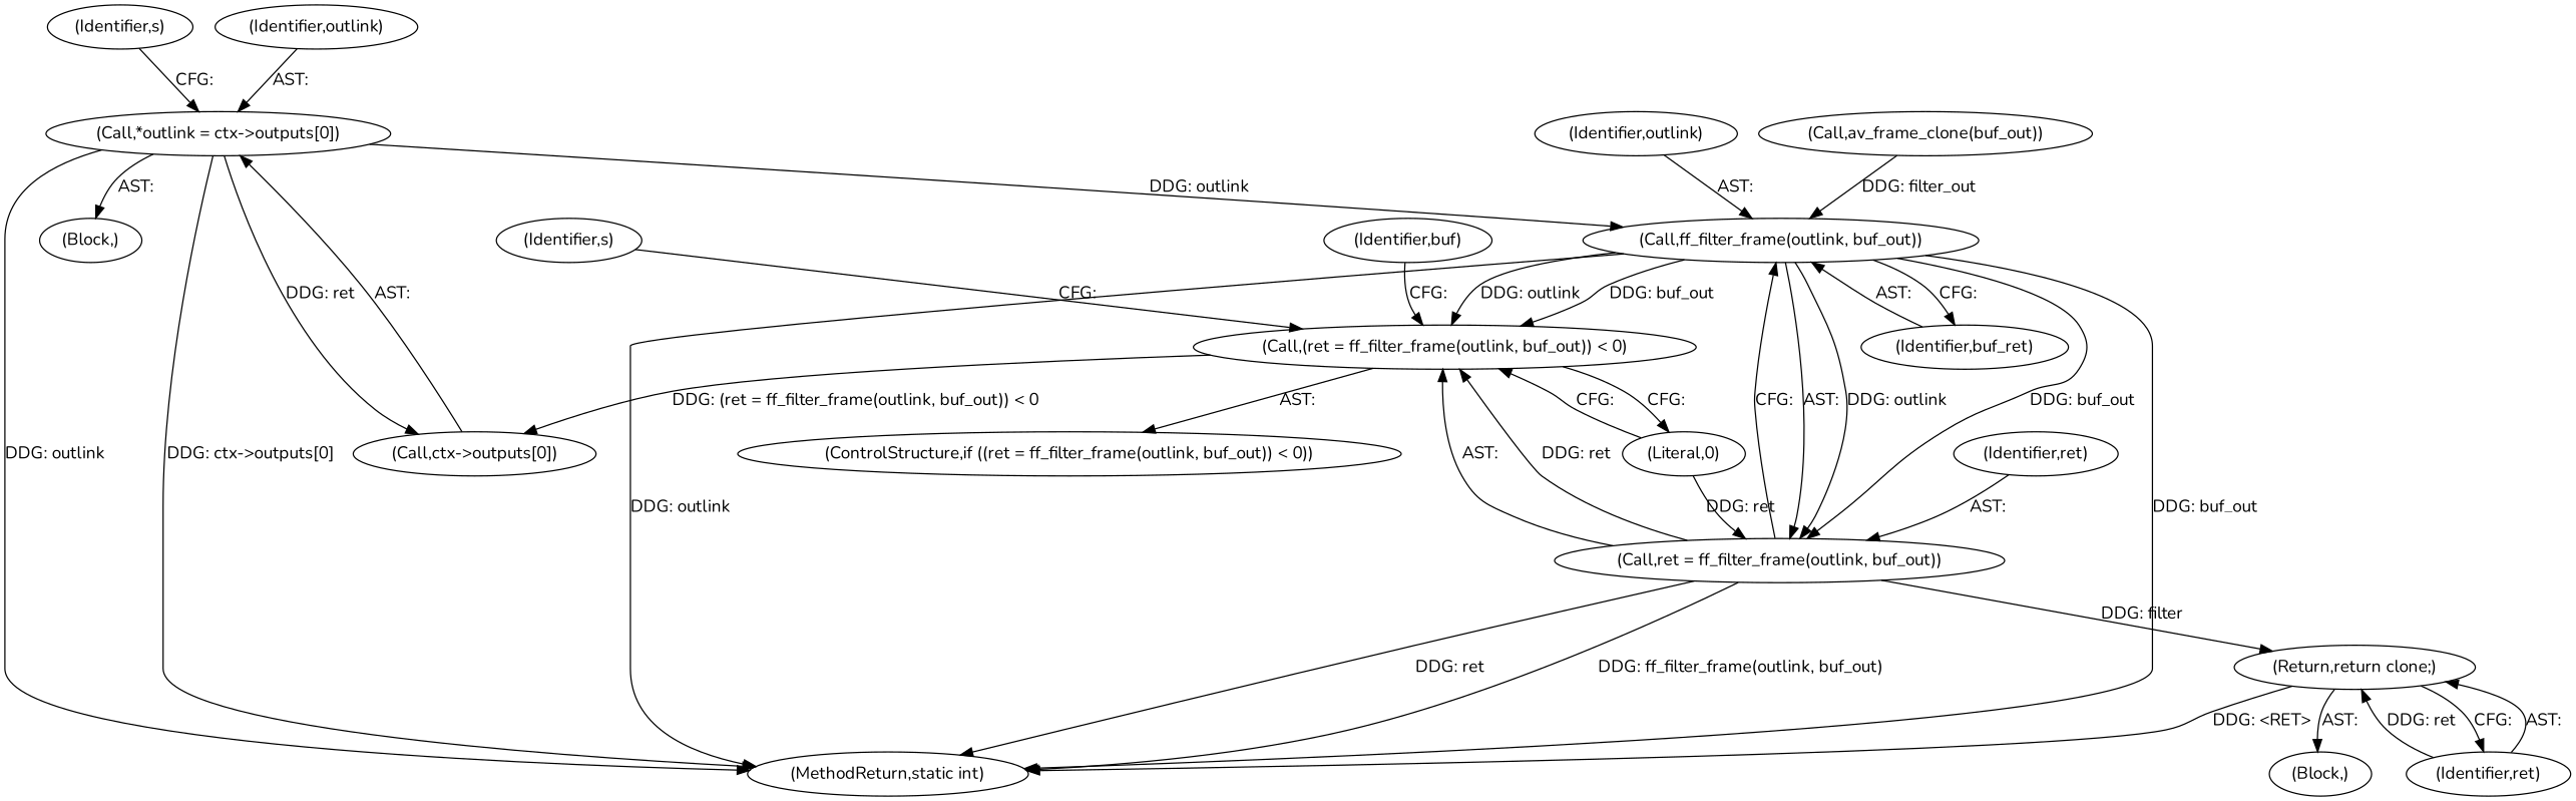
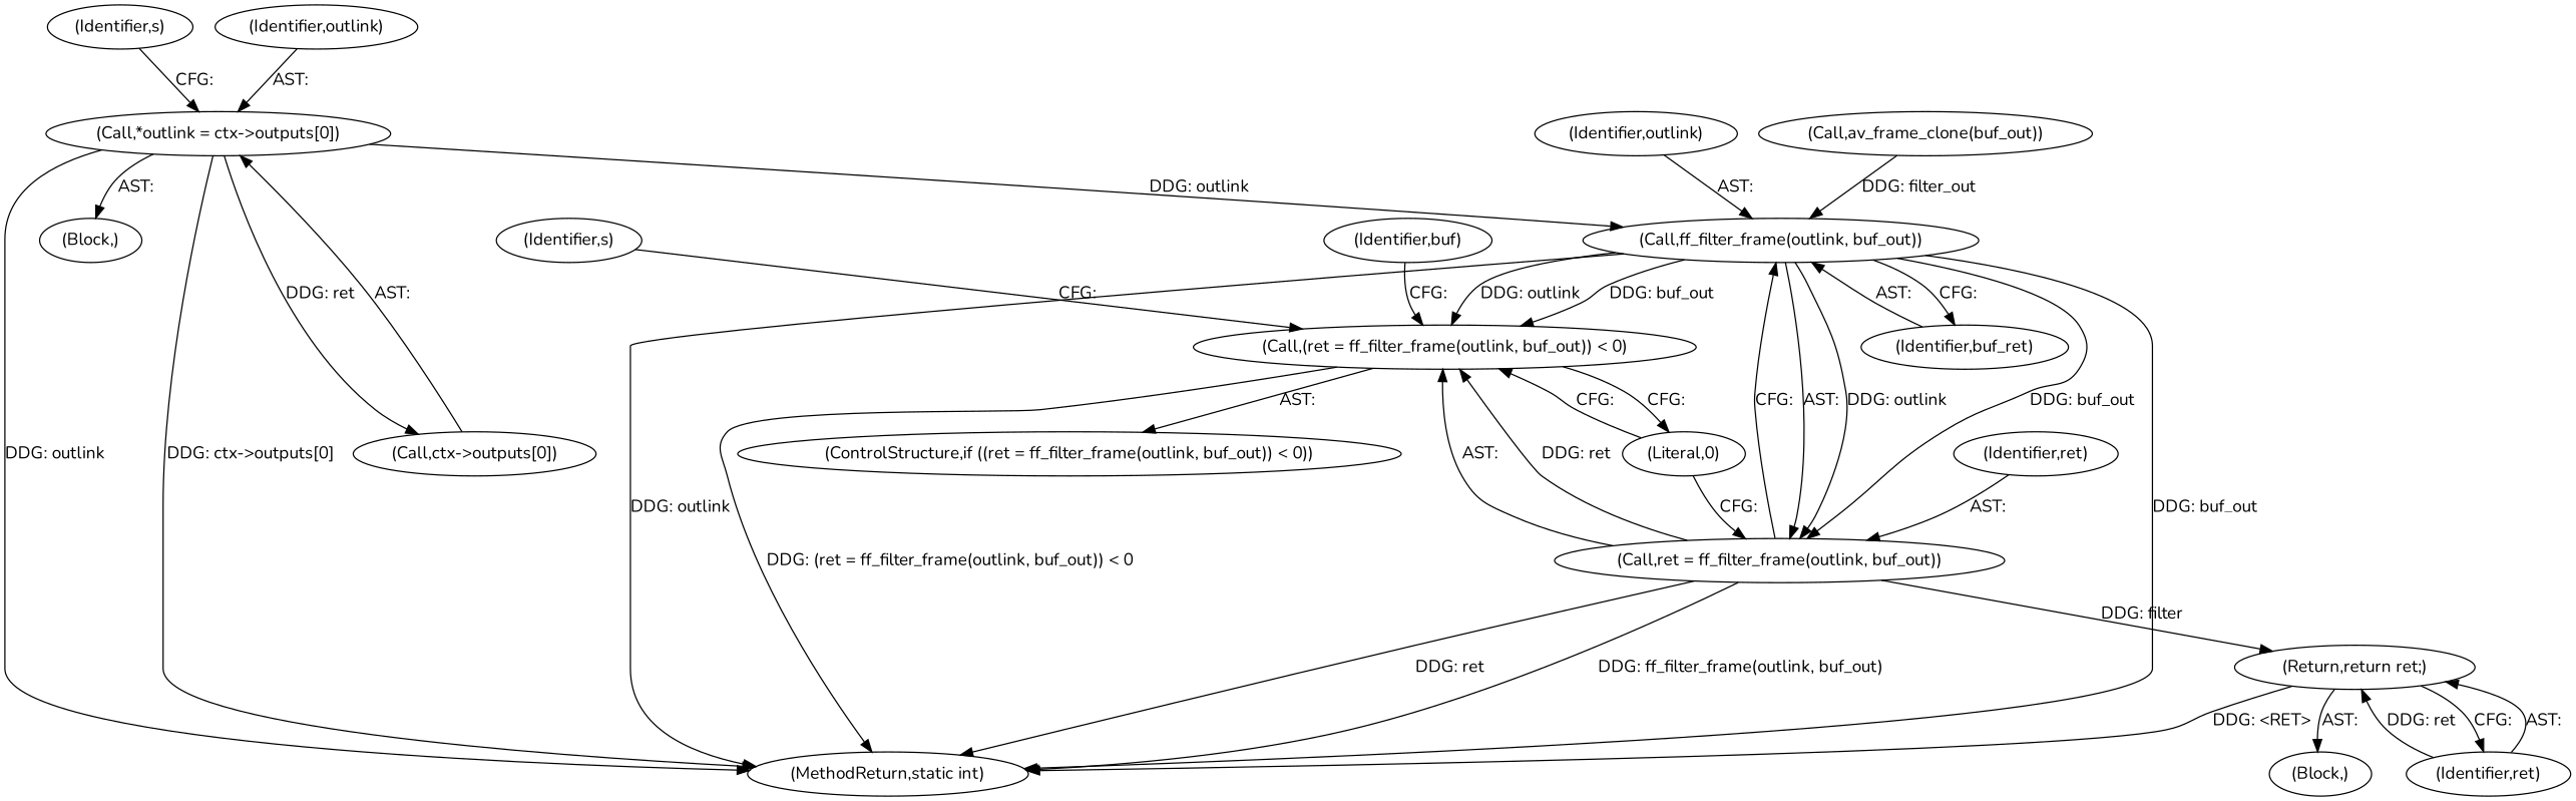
  digraph {
    fontname=Nunito
    node [fontname=Nunito]
    edge [fontname=Nunito]
    n1 [label="(Call,*outlink = ctx->outputs[0])"]
    n2 [label="(Call,ff_filter_frame(outlink, buf_out))"]
    n3 [label="(MethodReturn,static int)"]
    n4 [label="(Block,)"]
    n5 [label="(Call,ctx->outputs[0])"]
    n6 [label="(Call,(ret = ff_filter_frame(outlink, buf_out)) < 0)"]
    n7 [label="(Call,ret = ff_filter_frame(outlink, buf_out))"]
    n8 [label="(Identifier,buf_ret)"]
    n9 [label="(ControlStructure,if ((ret = ff_filter_frame(outlink, buf_out)) < 0))"]
    n10 [label="(Literal,0)"]
-   n11 [label="(Return,return clone;)"]
+   n11 [label="(Return,return ret;)"]
    n12 [label="(Block,)"]
    n13 [label="(Identifier,ret)"]
    n14 [label="(Identifier,outlink)"]
    n15 [label="(Identifier,s)"]
    n16 [label="(Identifier,ret)"]
    n17 [label="(Identifier,buf)"]
    n18 [label="(Identifier,s)"]
    n19 [label="(Call,av_frame_clone(buf_out))"]
    n20 [label="(Identifier,outlink)"]
    n1 -> n2 [label="DDG: outlink"]
    n1 -> n3 [label="DDG: ctx->outputs[0]"]
    n1 -> n3 [label="DDG: outlink"]
    n1 -> n4 [label="AST: "]
    n1 -> n5 [label="DDG: ret"]
    n2 -> n3 [label="DDG: buf_out"]
    n2 -> n3 [label="DDG: outlink"]
    n2 -> n6 [label="DDG: outlink"]
    n2 -> n6 [label="DDG: buf_out"]
    n2 -> n7 [label="AST: "]
    n2 -> n7 [label="DDG: outlink"]
    n2 -> n7 [label="DDG: buf_out"]
    n2 -> n8 [label="CFG: "]
    n5 -> n1 [label="AST: "]
-   n6 -> n5 [label="DDG: (ret = ff_filter_frame(outlink, buf_out)) < 0"]
+   n6 -> n3 [label="DDG: (ret = ff_filter_frame(outlink, buf_out)) < 0"]
    n6 -> n9 [label="AST: "]
    n6 -> n10 [label="CFG: "]
    n7 -> n2 [label="CFG: "]
    n7 -> n3 [label="DDG: ff_filter_frame(outlink, buf_out)"]
    n7 -> n3 [label="DDG: ret"]
    n7 -> n6 [label="AST: "]
    n7 -> n6 [label="DDG: ret"]
    n7 -> n11 [label="DDG: filter"]
    n8 -> n2 [label="AST: "]
    n10 -> n6 [label="CFG: "]
-   n10 -> n7 [label="DDG: ret"]
+   n10 -> n7 [label="CFG: "]
    n11 -> n3 [label="DDG: <RET>"]
    n11 -> n12 [label="AST: "]
    n11 -> n13 [label="CFG: "]
    n13 -> n11 [label="AST: "]
    n13 -> n11 [label="DDG: ret"]
    n14 -> n2 [label="AST: "]
    n15 -> n6 [label="CFG: "]
    n16 -> n7 [label="AST: "]
    n17 -> n6 [label="CFG: "]
    n18 -> n1 [label="CFG: "]
    n19 -> n2 [label="DDG: filter_out"]
    n20 -> n1 [label="AST: "]
  }
